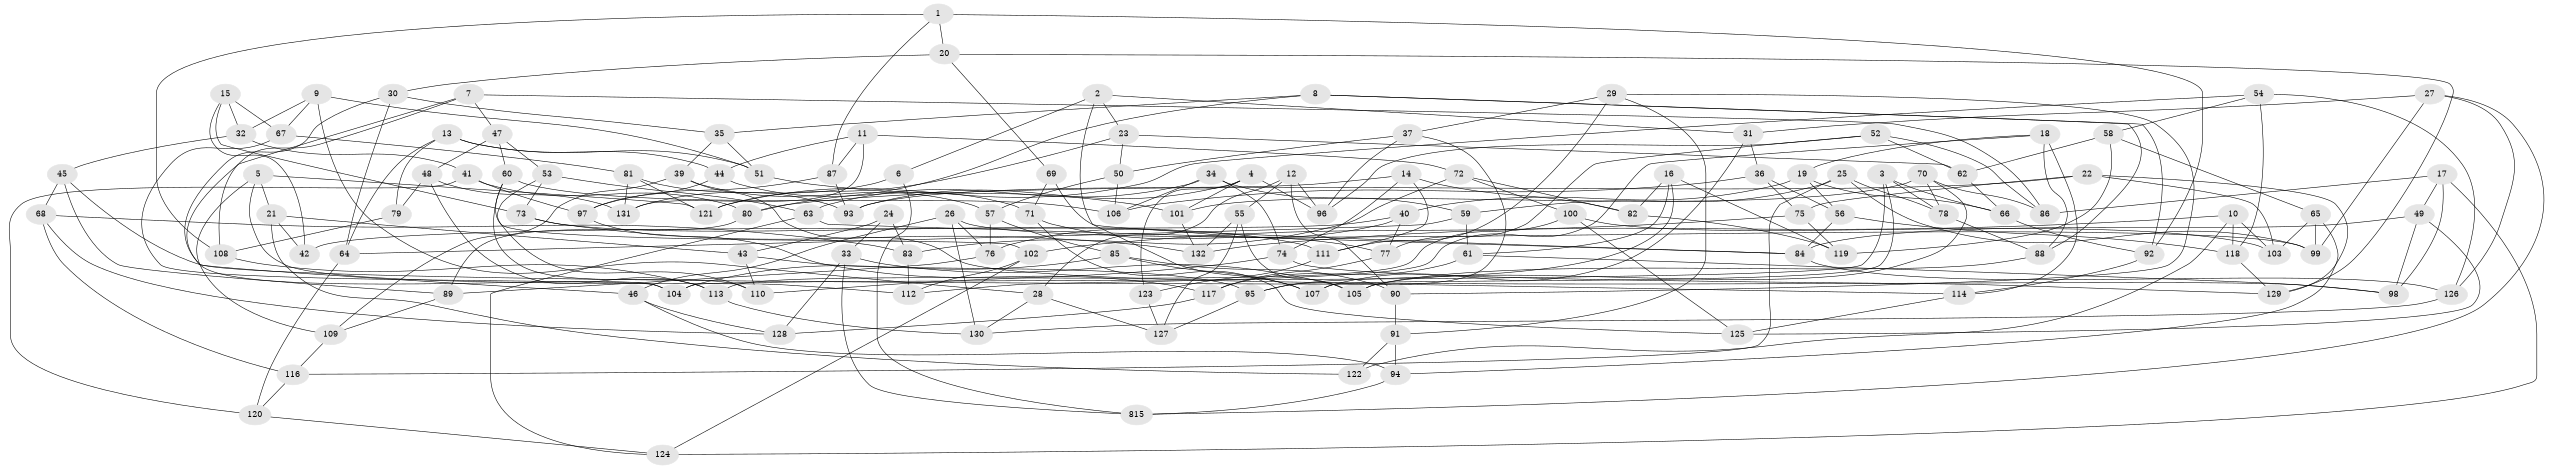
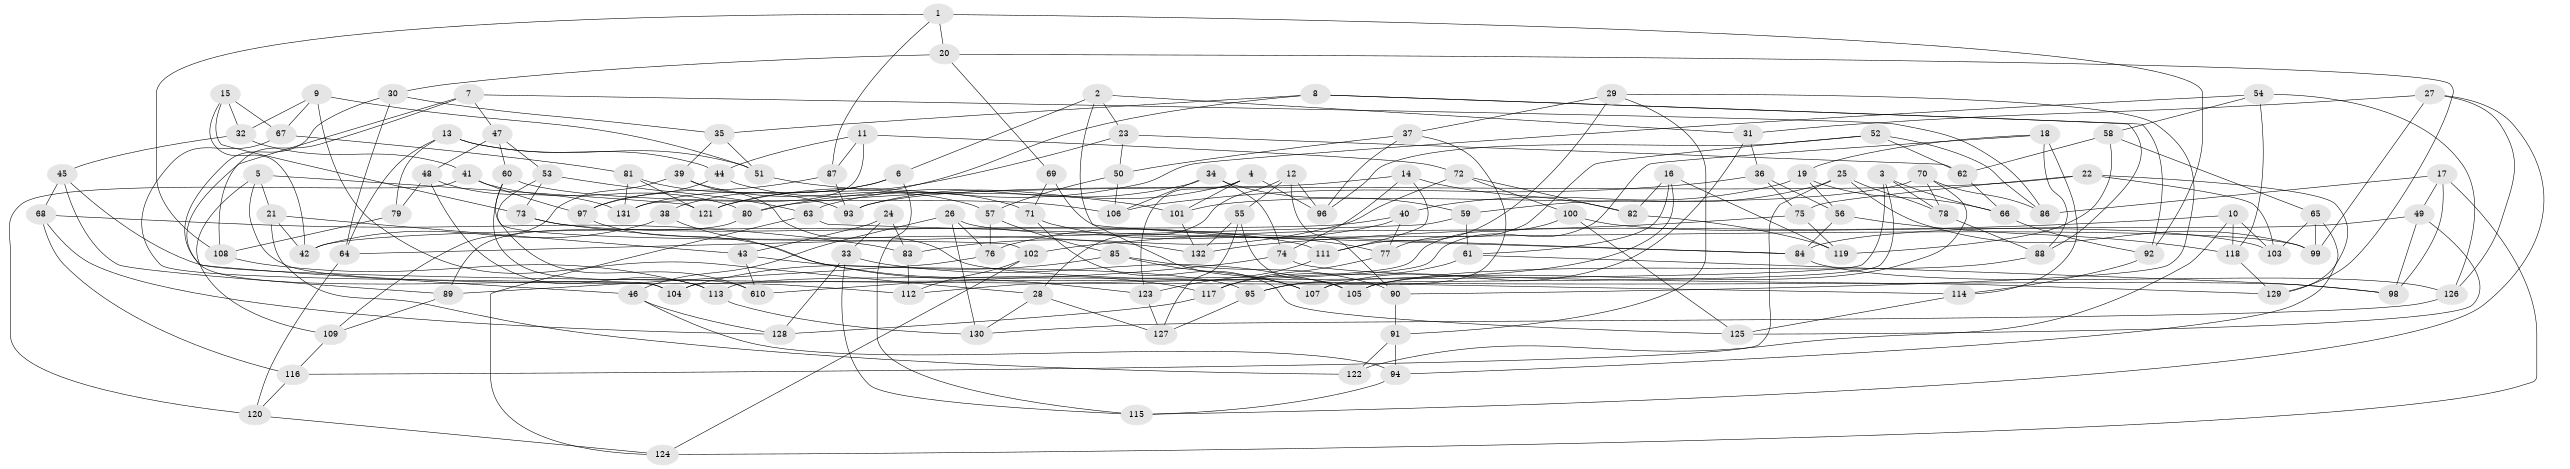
  graph {
    node [color=gray90 style=filled]
    1
    20
    87
    92
    108
    30
    69
    129
    93
    97
    114
    113
    2
    6
    23
    31
    107
-   115 [label=815]
+   38
+   115
    131
    121
    50
    62
    36
    3
    66
    78
    104
    88
    4
    96
    101
    123
    132
    127
    5
    21
    109
    112
    122
    42
    43
    116
    7
    46
    47
    86
    128
    94
    48
    53
    60
    8
    35
    80
    51
    39
    89
    105
    9
    28
    32
    67
    130
    41
    45
    81
    10
    103
    118
    11
    44
    72
    71
    82
    83
    100
    12
    55
    90
    91
    13
    64
    79
    120
    14
    74
    111
-   110
+   110 [label=610]
    119
    15
    73
    16
    61
    95
    98
    117
    17
    49
    124
    84
    125
    18
    19
    40
    56
    76
    77
    22
    75
    102
    106
    57
    24
    33
    25
    59
    99
    26
    27
    126
    29
    37
    68
    34
    63
    85
    52
    54
    58
    65
    70
    1 -- 20
    1 -- 87
    1 -- 92
    1 -- 108
    20 -- 30
    20 -- 69
    20 -- 129
    87 -- 93
    87 -- 97
    92 -- 114
    108 -- 113
    30 -- 104
    30 -- 35
    30 -- 64
    69 -- 71
    69 -- 84
    97 -- 117
    114 -- 125
    113 -- 130
    2 -- 6
    2 -- 23
    2 -- 31
    2 -- 107
+   6 -- 38
    6 -- 115
    6 -- 131
    23 -- 121
    23 -- 50
    23 -- 62
    31 -- 107
    31 -- 36
+   38 -- 123
+   38 -- 42
    50 -- 106
    50 -- 57
    62 -- 66
    36 -- 56
    36 -- 75
    36 -- 106
    3 -- 107
    3 -- 66
    3 -- 78
    3 -- 104
    66 -- 92
    78 -- 88
    88 -- 105
    4 -- 93
    4 -- 96
    4 -- 101
    4 -- 123
    101 -- 132
    123 -- 127
    5 -- 121
    5 -- 21
    5 -- 109
    5 -- 112
    21 -- 122
    21 -- 42
    21 -- 43
    109 -- 116
    43 -- 110
    43 -- 95
    116 -- 120
    7 -- 108
    7 -- 46
    7 -- 47
    7 -- 86
    46 -- 128
    46 -- 94
    47 -- 48
    47 -- 53
    47 -- 60
    94 -- 115
    48 -- 113
    48 -- 131
    48 -- 79
    53 -- 110
    53 -- 73
    53 -- 63
    60 -- 110
    60 -- 102
    60 -- 106
    8 -- 92
    8 -- 88
    8 -- 35
    8 -- 80
    35 -- 51
    35 -- 39
    80 -- 89
    51 -- 101
    39 -- 109
    39 -- 98
    39 -- 57
    89 -- 109
    9 -- 51
    9 -- 28
    9 -- 32
    9 -- 67
    28 -- 127
    28 -- 130
    32 -- 41
    32 -- 45
    67 -- 104
    67 -- 81
    41 -- 97
    41 -- 80
    41 -- 120
    45 -- 114
    45 -- 89
    45 -- 68
    81 -- 93
    81 -- 131
    81 -- 121
    10 -- 132
    10 -- 122
    10 -- 103
    10 -- 118
    118 -- 129
    11 -- 87
    11 -- 131
    11 -- 44
    11 -- 72
    44 -- 97
    44 -- 71
    72 -- 82
    72 -- 83
    72 -- 100
    71 -- 125
    71 -- 77
    82 -- 119
    83 -- 112
    100 -- 113
    100 -- 103
    100 -- 125
    12 -- 96
    12 -- 28
    12 -- 55
    12 -- 90
    55 -- 132
    55 -- 127
    55 -- 105
    90 -- 91
    91 -- 122
    91 -- 94
    13 -- 51
    13 -- 44
    13 -- 64
    13 -- 79
    64 -- 120
    79 -- 108
    120 -- 124
    14 -- 93
    14 -- 82
    14 -- 74
    14 -- 111
    74 -- 129
    74 -- 110
    111 -- 123
    15 -- 42
    15 -- 32
    15 -- 67
    15 -- 73
    73 -- 132
    73 -- 111
    16 -- 82
    16 -- 119
    16 -- 61
    16 -- 95
    61 -- 98
    61 -- 117
    95 -- 127
    117 -- 128
    17 -- 86
    17 -- 98
    17 -- 49
    17 -- 124
    49 -- 98
    49 -- 84
    49 -- 125
    84 -- 126
    18 -- 114
    18 -- 88
    18 -- 112
    18 -- 19
    19 -- 66
    19 -- 40
    19 -- 56
    40 -- 42
    40 -- 76
    40 -- 77
    56 -- 118
    56 -- 84
    76 -- 89
    77 -- 117
    22 -- 129
    22 -- 80
    22 -- 103
    22 -- 75
    75 -- 119
    75 -- 102
    102 -- 112
    102 -- 124
    57 -- 76
    57 -- 85
    24 -- 43
    24 -- 83
    24 -- 33
    33 -- 115
    33 -- 128
    33 -- 105
    25 -- 78
    25 -- 116
    25 -- 59
    25 -- 99
    59 -- 64
    59 -- 61
    26 -- 46
    26 -- 130
    26 -- 76
    26 -- 99
    27 -- 31
    27 -- 115
    27 -- 99
    27 -- 126
    126 -- 130
    29 -- 90
    29 -- 91
    29 -- 111
    29 -- 37
    37 -- 50
    37 -- 96
    37 -- 95
    68 -- 116
    68 -- 128
    68 -- 83
    34 -- 74
    34 -- 106
    34 -- 59
    34 -- 63
    63 -- 124
    63 -- 84
    85 -- 107
    85 -- 104
    85 -- 90
    52 -- 62
    52 -- 96
    52 -- 86
    52 -- 77
    54 -- 121
    54 -- 118
    54 -- 126
    54 -- 58
    58 -- 62
    58 -- 119
    58 -- 65
    65 -- 94
    65 -- 103
    65 -- 99
    70 -- 78
    70 -- 101
    70 -- 86
    70 -- 105
  }
